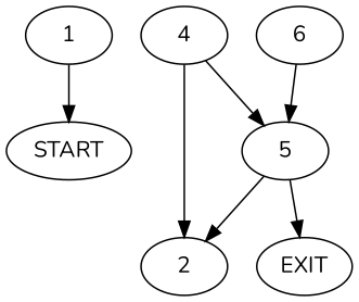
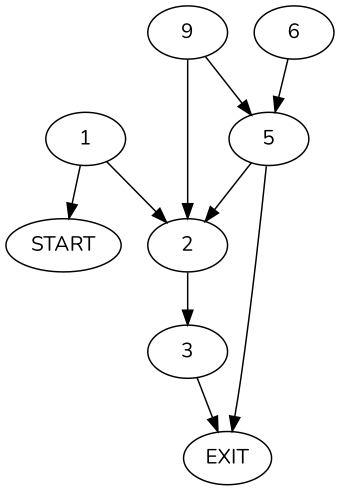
  digraph {
    fontname=Nunito
    node [fontname=Nunito]
    edge [fontname=Nunito]
    n1 [label=START]
    1
    2
    n4 [label=EXIT]
-   4
+   3
+   4 [label=9]
    5
    6
    1 -> n1
+   1 -> 2
+   2 -> 3
+   3 -> n4
    4 -> 2
    4 -> 5
    5 -> 2
    5 -> n4
    6 -> 5
  }
